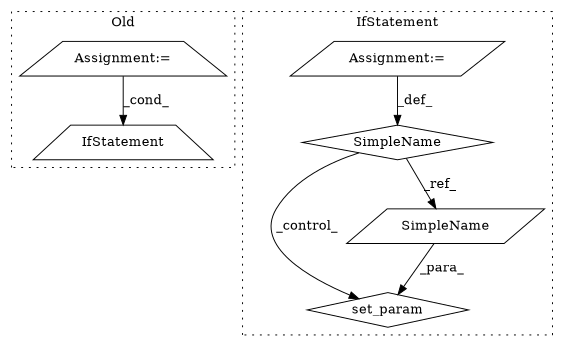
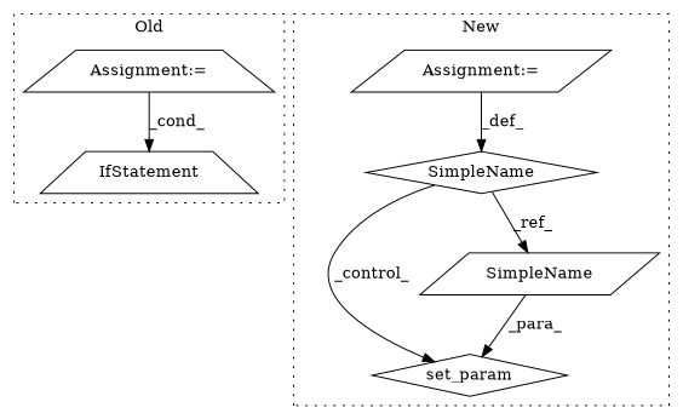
  digraph {
    node [a=7 l=5 shape=trapezium]
    n1 [a=25 l="4,2" label=IfStatement s="9853,9871"]
    n2 [l=1 label="Assignment:=" s=9302]
    n3 [a=32 l="10,1" label=set_param s="8618,8638" shape=diamond]
    n4 [a=42 label=SimpleName s=8579 shape=diamond]
    n5 [l="72,2" label="Assignment:=" s="8503,8601" shape=parallelogram]
    n6 [a=42 label=SimpleName s=8633 shape=parallelogram]
    subgraph cluster_1 {
      label=Old
      style=dotted
      n1
      n2
    }
    subgraph cluster_2 {
-     label=IfStatement
+     label=New
      style=dotted
      n3
      n4
      n5
      n6
    }
    n2 -> n1 [label=_cond_]
    n4 -> n3 [label=_control_]
    n4 -> n6 [label=_ref_]
    n5 -> n4 [label=_def_]
    n6 -> n3 [label=_para_]
  }
